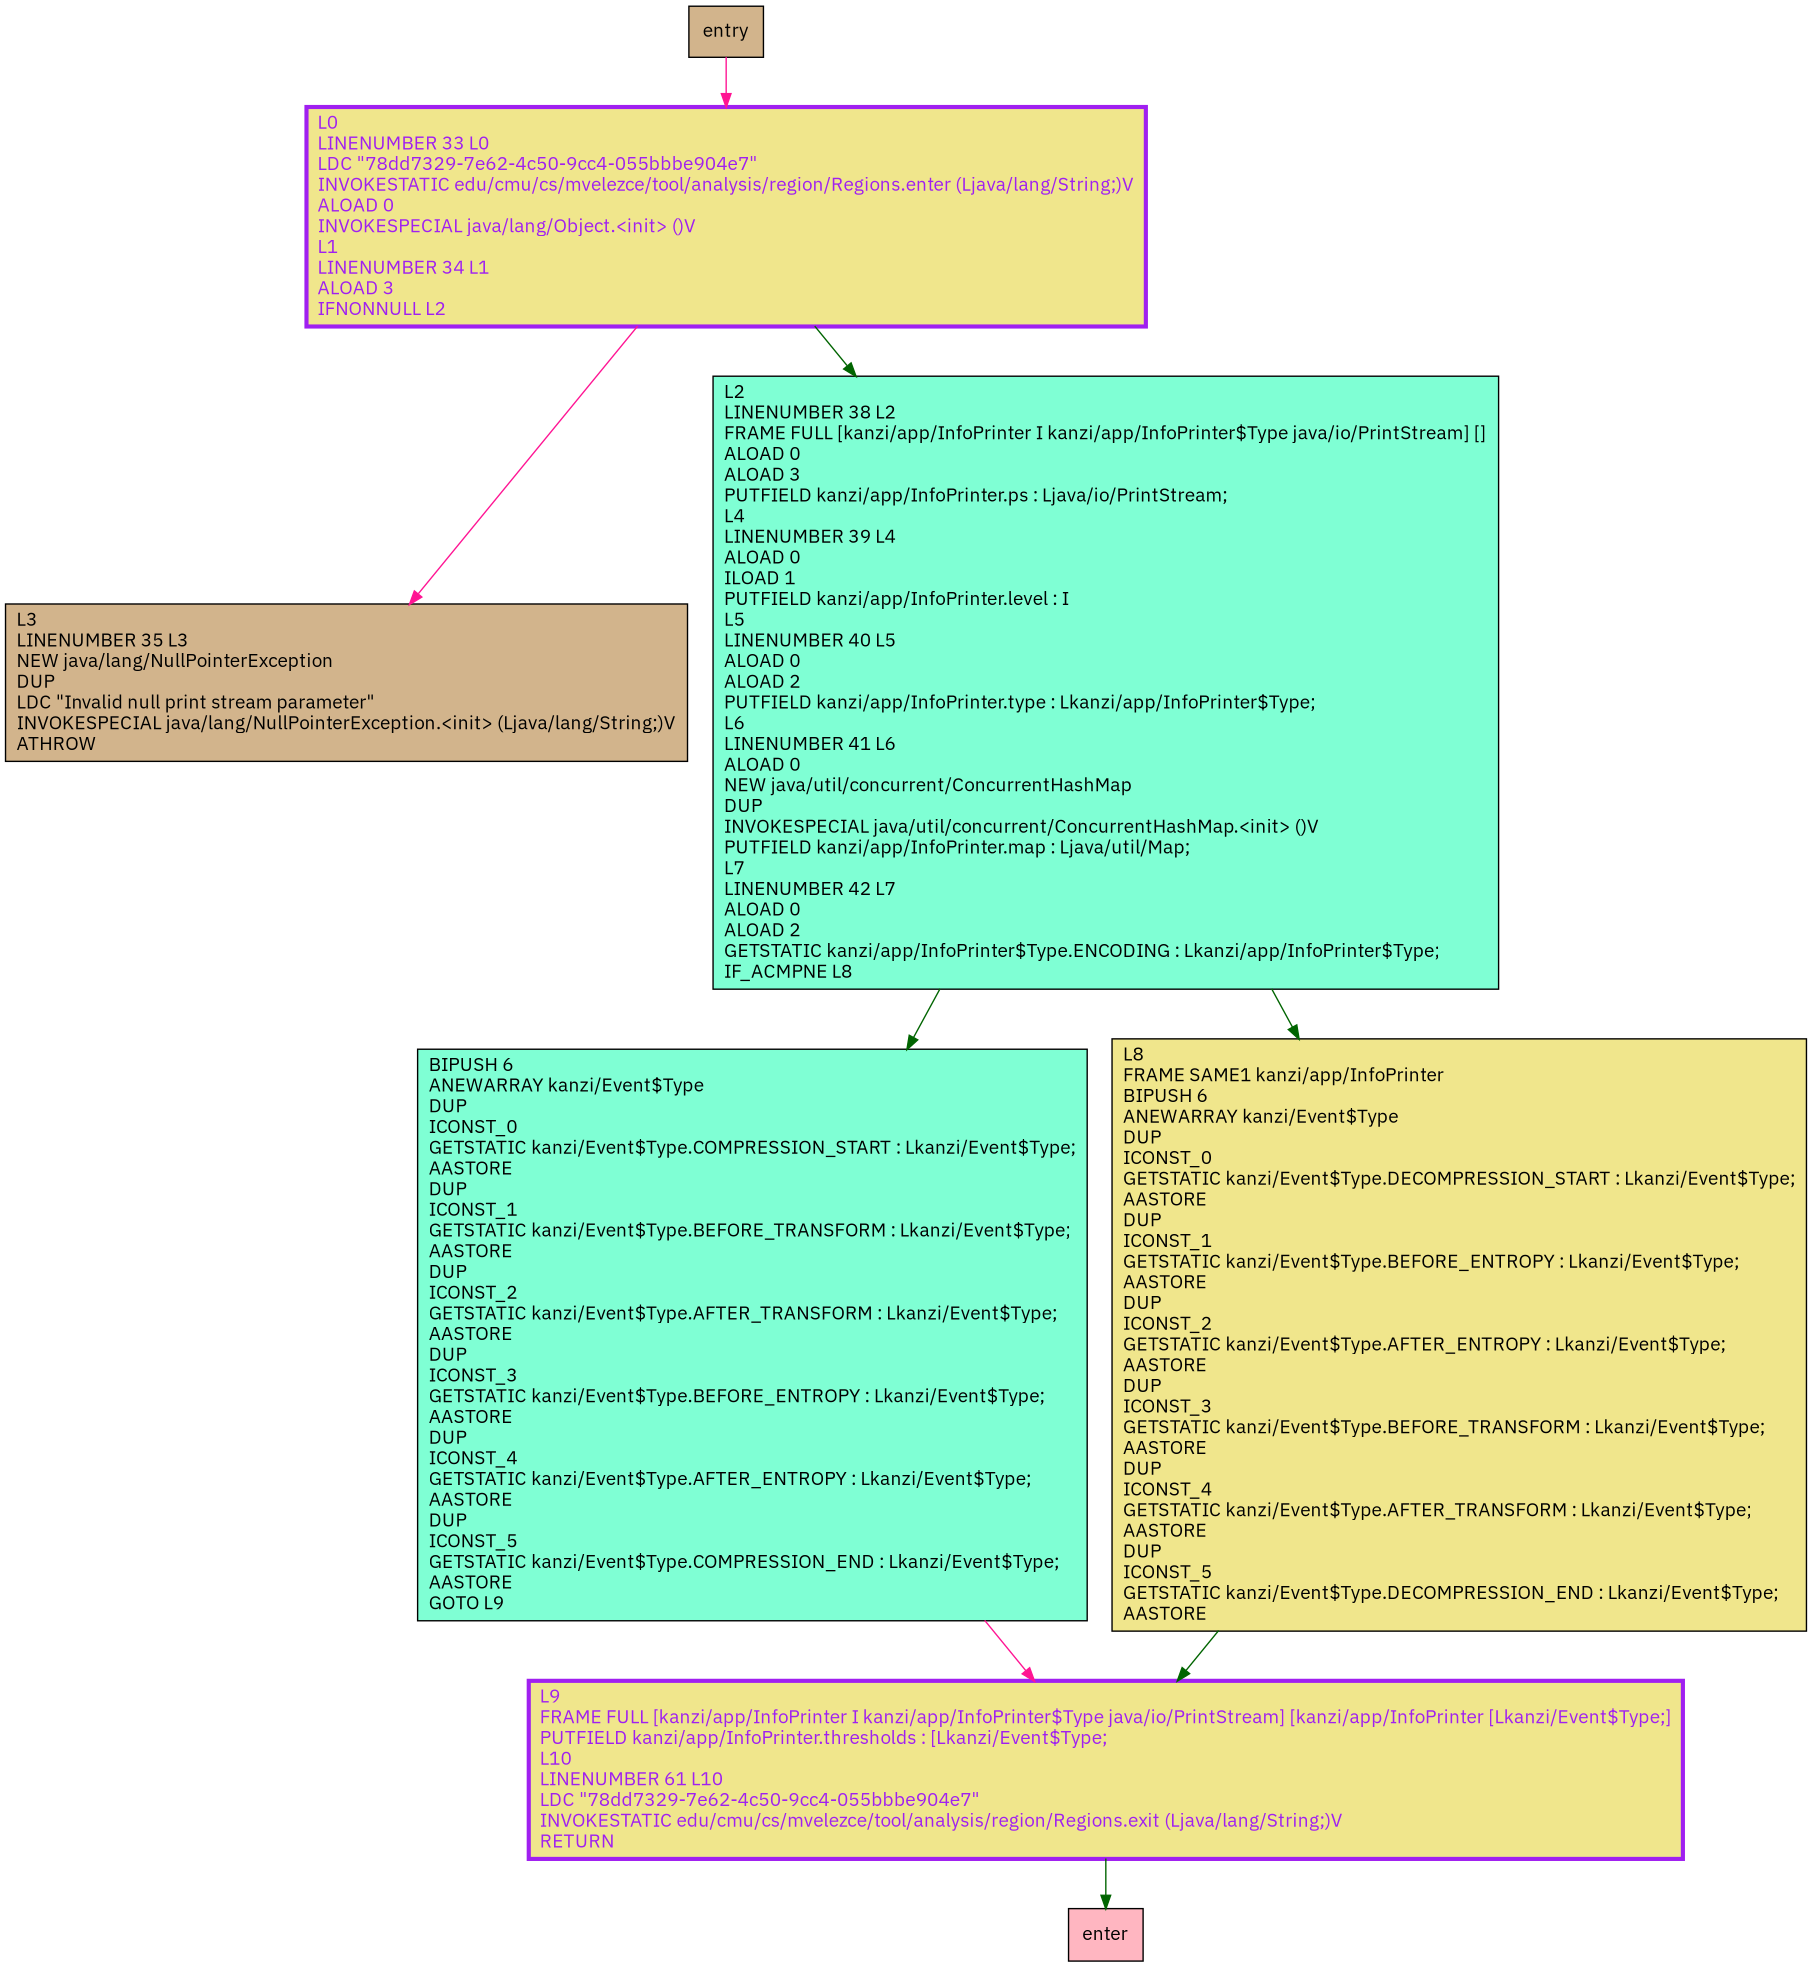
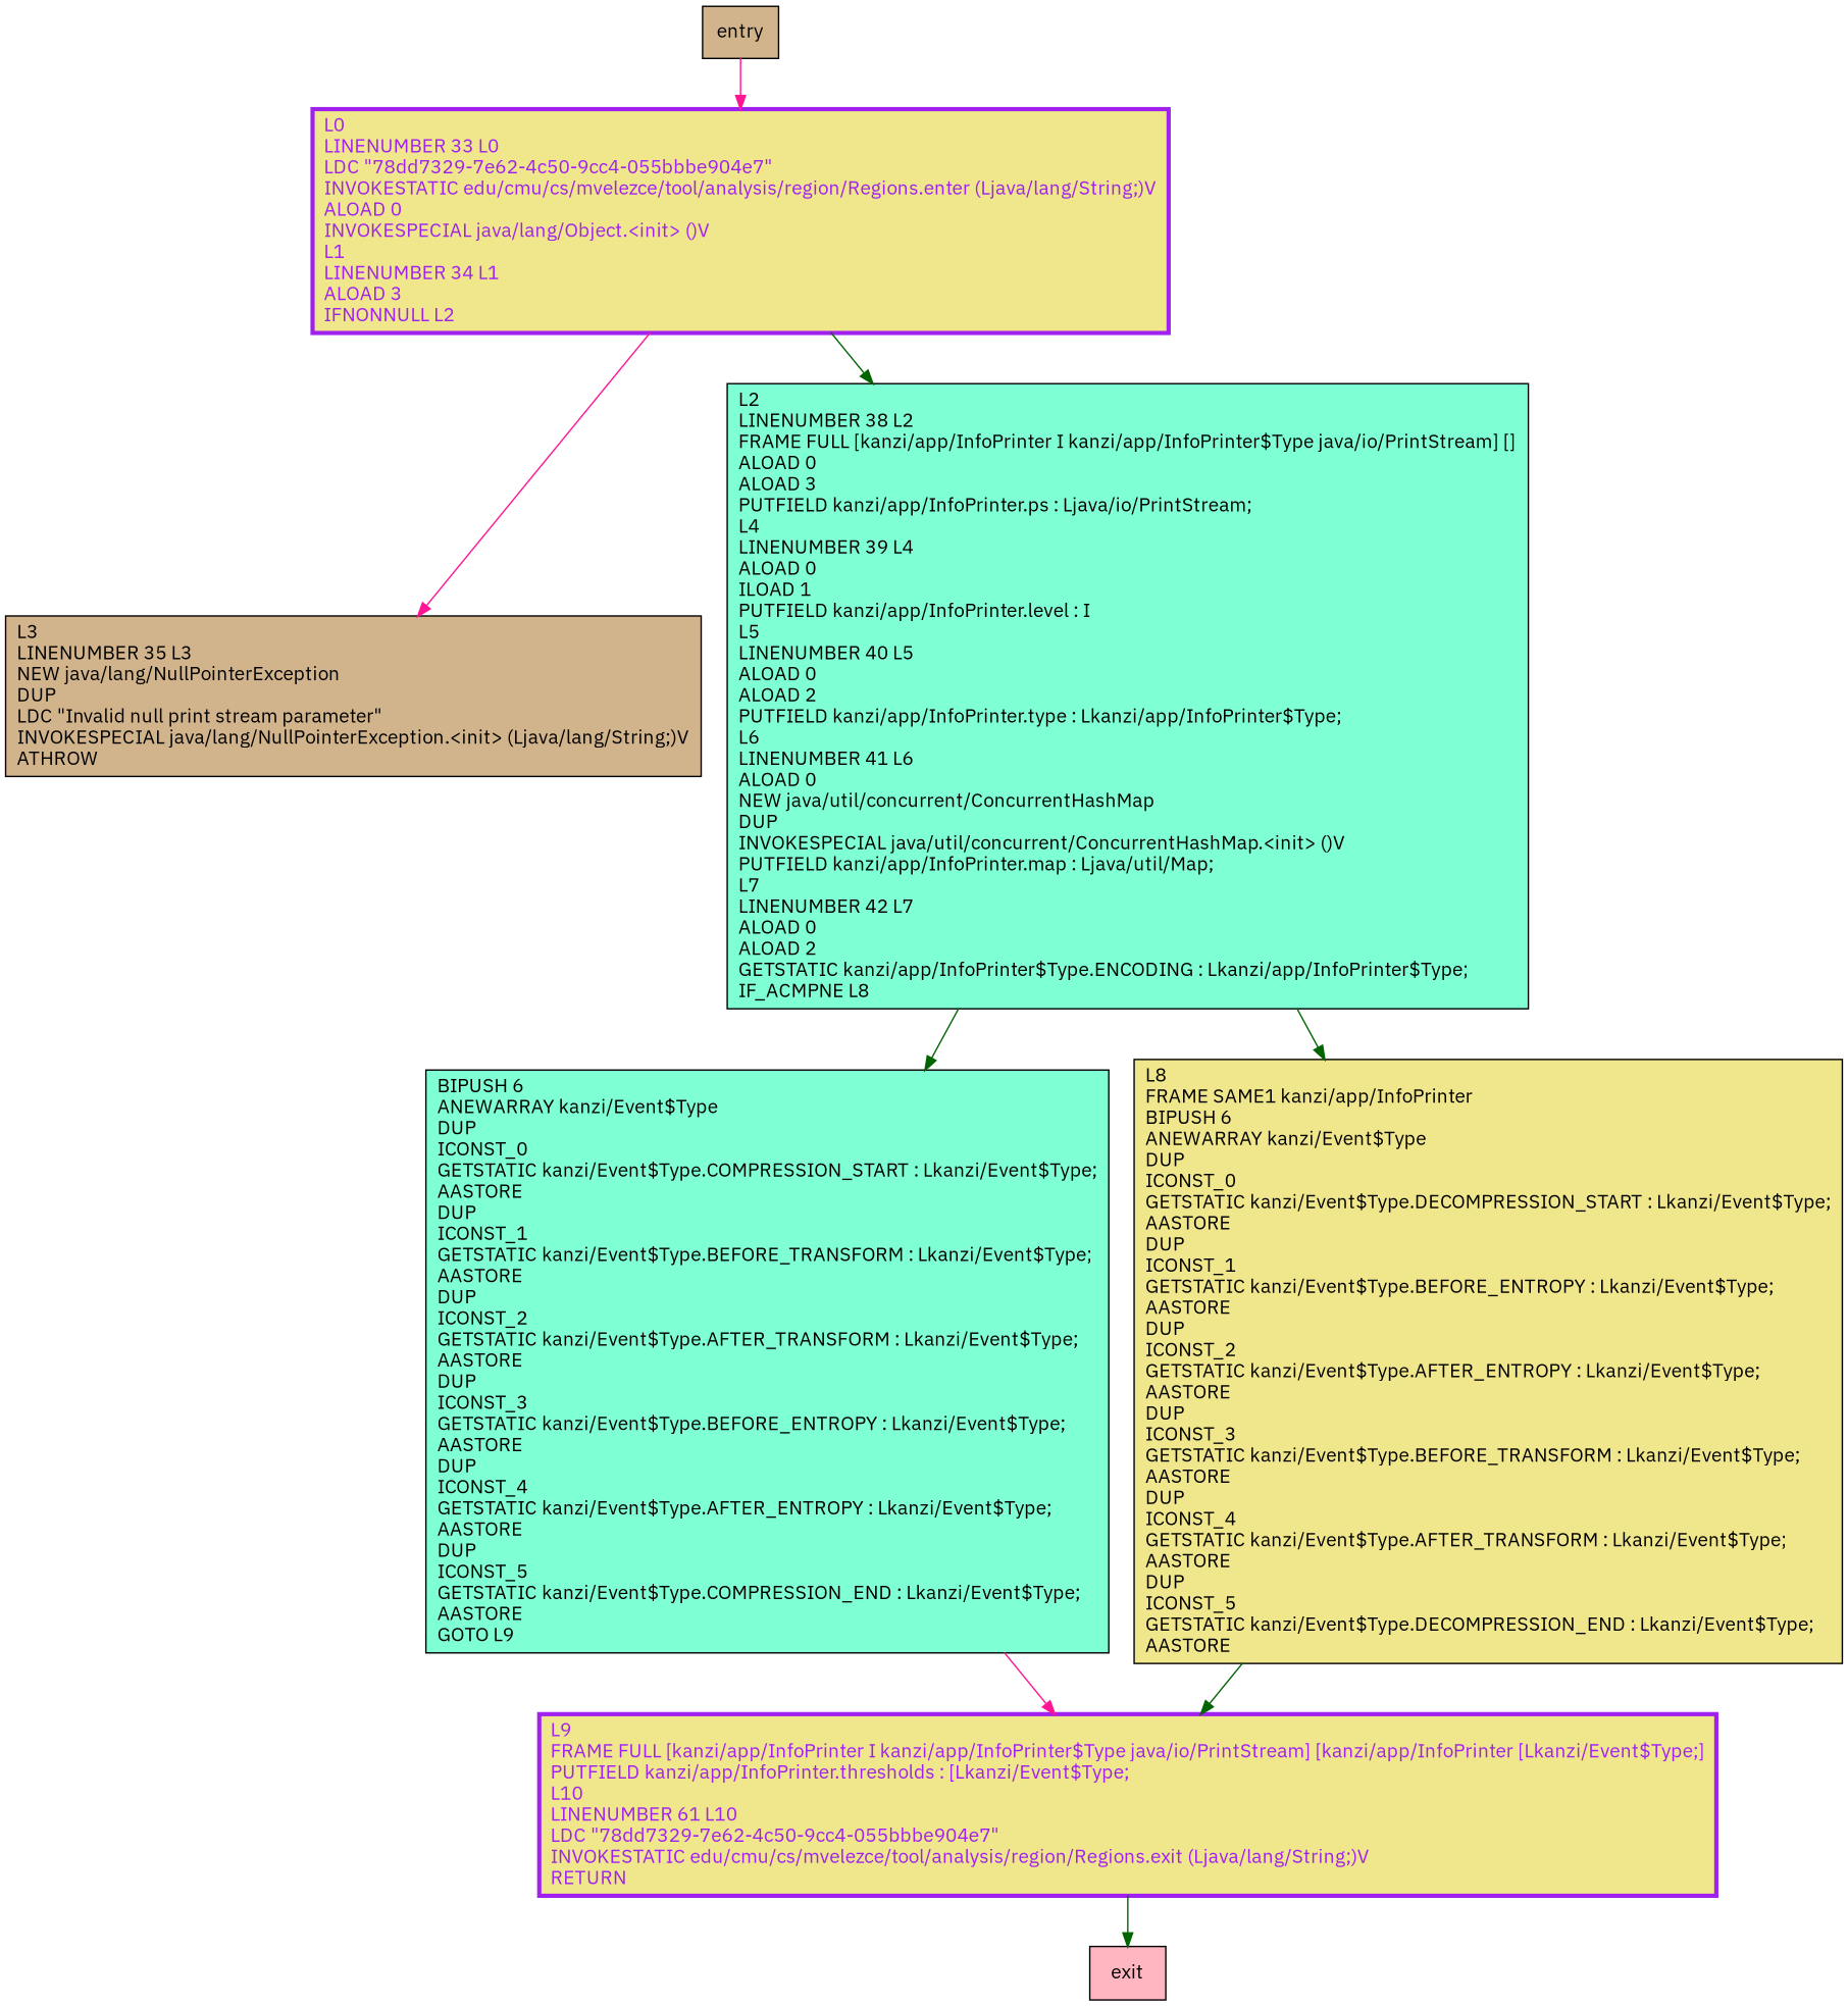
  digraph {
    fontname="IBM Plex Sans"
    node [shape=record style=filled fillcolor=khaki fontname="IBM Plex Sans"]
    edge [color=darkgreen fontname="IBM Plex Sans"]
    n1 [label="L3\lLINENUMBER 35 L3\lNEW java/lang/NullPointerException\lDUP\lLDC \"Invalid null print stream parameter\"\lINVOKESPECIAL java/lang/NullPointerException.\<init\> (Ljava/lang/String;)V\lATHROW\l" fillcolor=tan]
    n2 [label="L2\lLINENUMBER 38 L2\lFRAME FULL [kanzi/app/InfoPrinter I kanzi/app/InfoPrinter$Type java/io/PrintStream] []\lALOAD 0\lALOAD 3\lPUTFIELD kanzi/app/InfoPrinter.ps : Ljava/io/PrintStream;\lL4\lLINENUMBER 39 L4\lALOAD 0\lILOAD 1\lPUTFIELD kanzi/app/InfoPrinter.level : I\lL5\lLINENUMBER 40 L5\lALOAD 0\lALOAD 2\lPUTFIELD kanzi/app/InfoPrinter.type : Lkanzi/app/InfoPrinter$Type;\lL6\lLINENUMBER 41 L6\lALOAD 0\lNEW java/util/concurrent/ConcurrentHashMap\lDUP\lINVOKESPECIAL java/util/concurrent/ConcurrentHashMap.\<init\> ()V\lPUTFIELD kanzi/app/InfoPrinter.map : Ljava/util/Map;\lL7\lLINENUMBER 42 L7\lALOAD 0\lALOAD 2\lGETSTATIC kanzi/app/InfoPrinter$Type.ENCODING : Lkanzi/app/InfoPrinter$Type;\lIF_ACMPNE L8\l" fillcolor=aquamarine]
    n3 [label="BIPUSH 6\lANEWARRAY kanzi/Event$Type\lDUP\lICONST_0\lGETSTATIC kanzi/Event$Type.COMPRESSION_START : Lkanzi/Event$Type;\lAASTORE\lDUP\lICONST_1\lGETSTATIC kanzi/Event$Type.BEFORE_TRANSFORM : Lkanzi/Event$Type;\lAASTORE\lDUP\lICONST_2\lGETSTATIC kanzi/Event$Type.AFTER_TRANSFORM : Lkanzi/Event$Type;\lAASTORE\lDUP\lICONST_3\lGETSTATIC kanzi/Event$Type.BEFORE_ENTROPY : Lkanzi/Event$Type;\lAASTORE\lDUP\lICONST_4\lGETSTATIC kanzi/Event$Type.AFTER_ENTROPY : Lkanzi/Event$Type;\lAASTORE\lDUP\lICONST_5\lGETSTATIC kanzi/Event$Type.COMPRESSION_END : Lkanzi/Event$Type;\lAASTORE\lGOTO L9\l" fillcolor=aquamarine]
    n4 [label="L8\lFRAME SAME1 kanzi/app/InfoPrinter\lBIPUSH 6\lANEWARRAY kanzi/Event$Type\lDUP\lICONST_0\lGETSTATIC kanzi/Event$Type.DECOMPRESSION_START : Lkanzi/Event$Type;\lAASTORE\lDUP\lICONST_1\lGETSTATIC kanzi/Event$Type.BEFORE_ENTROPY : Lkanzi/Event$Type;\lAASTORE\lDUP\lICONST_2\lGETSTATIC kanzi/Event$Type.AFTER_ENTROPY : Lkanzi/Event$Type;\lAASTORE\lDUP\lICONST_3\lGETSTATIC kanzi/Event$Type.BEFORE_TRANSFORM : Lkanzi/Event$Type;\lAASTORE\lDUP\lICONST_4\lGETSTATIC kanzi/Event$Type.AFTER_TRANSFORM : Lkanzi/Event$Type;\lAASTORE\lDUP\lICONST_5\lGETSTATIC kanzi/Event$Type.DECOMPRESSION_END : Lkanzi/Event$Type;\lAASTORE\l"]
    n5 [color=purple fontcolor=purple label="L0\lLINENUMBER 33 L0\lLDC \"78dd7329-7e62-4c50-9cc4-055bbbe904e7\"\lINVOKESTATIC edu/cmu/cs/mvelezce/tool/analysis/region/Regions.enter (Ljava/lang/String;)V\lALOAD 0\lINVOKESPECIAL java/lang/Object.\<init\> ()V\lL1\lLINENUMBER 34 L1\lALOAD 3\lIFNONNULL L2\l" penwidth=3]
    n6 [color=purple fontcolor=purple label="L9\lFRAME FULL [kanzi/app/InfoPrinter I kanzi/app/InfoPrinter$Type java/io/PrintStream] [kanzi/app/InfoPrinter [Lkanzi/Event$Type;]\lPUTFIELD kanzi/app/InfoPrinter.thresholds : [Lkanzi/Event$Type;\lL10\lLINENUMBER 61 L10\lLDC \"78dd7329-7e62-4c50-9cc4-055bbbe904e7\"\lINVOKESTATIC edu/cmu/cs/mvelezce/tool/analysis/region/Regions.exit (Ljava/lang/String;)V\lRETURN\l" penwidth=3]
-   exit [fillcolor=lightpink label=enter]
+   exit [fillcolor=lightpink]
    entry [fillcolor=tan]
    n2 -> n3
    n2 -> n4
    n3 -> n6 [color=deeppink]
    n4 -> n6
    n5 -> n1 [color=deeppink]
    n5 -> n2
    n6 -> exit
    entry -> n5 [color=deeppink]
  }
